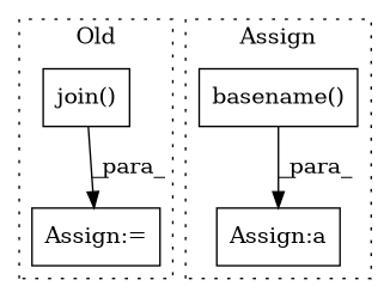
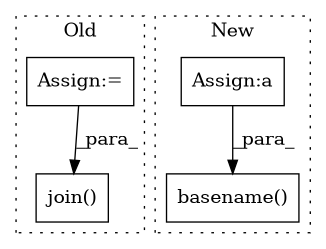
  digraph {
    node [a=75 shape=box]
    n1 [l="9,1" label="join()" s="2349,2376"]
    n2 [a=68 l=4 label="Assign:=" s=2450]
    n3 [l="13,1" label="basename()" s="1666,1696"]
    n4 [a=61 l=3 label="Assign:a" s=1662]
    subgraph cluster_1 {
      label=Old
      style=dotted
      n1
      n2
    }
    subgraph cluster_2 {
-     label=Assign
+     label=New
      style=dotted
      n3
      n4
    }
-   n1 -> n2 [label=_para_]
-   n3 -> n4 [label=_para_]
+   n2 -> n1 [label=_para_]
+   n4 -> n3 [label=_para_]
  }
